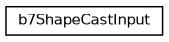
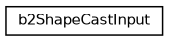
  digraph {
    rankdir=TB
-   n1 [color=black fillcolor=white fontname=Helvetica fontsize=10 height=0.2 label=b7ShapeCastInput shape=record style=filled width=0.4]
+   n1 [color=black fillcolor=white fontname=Helvetica fontsize=10 height=0.2 label=b2ShapeCastInput shape=record style=filled width=0.4]
  }
